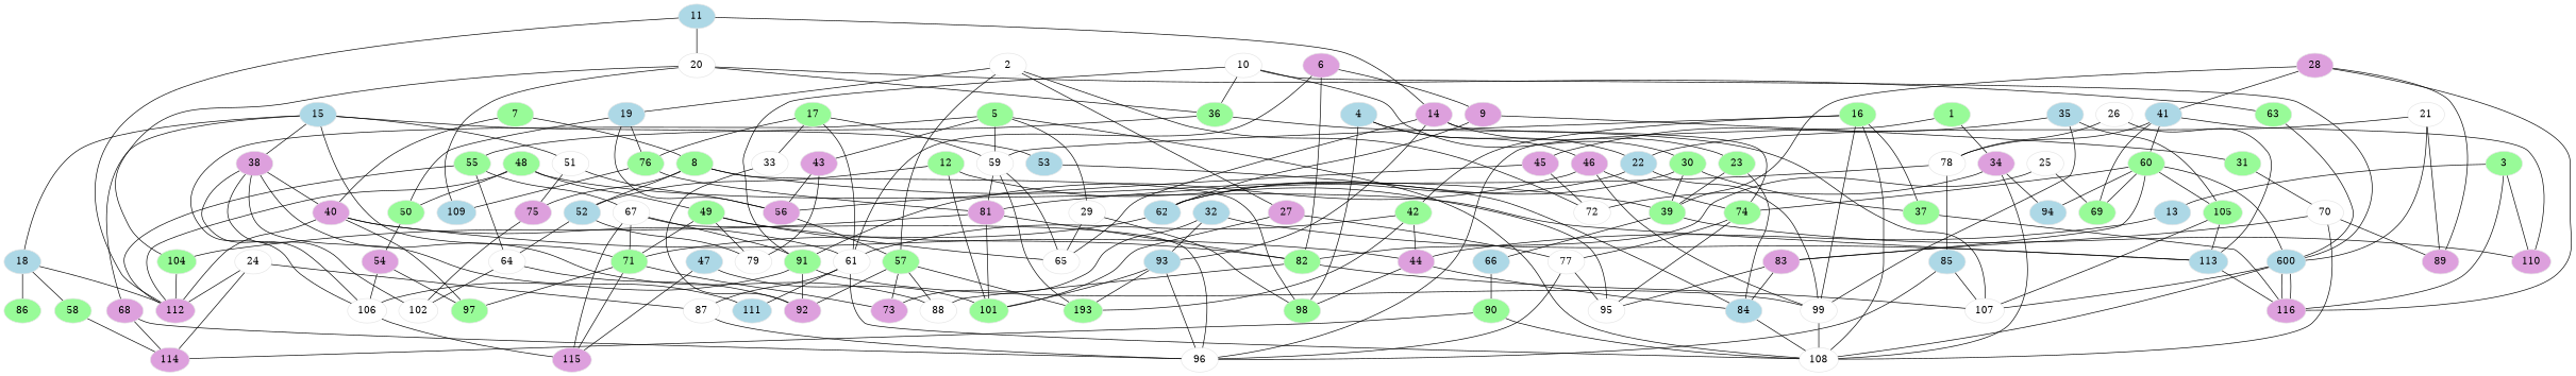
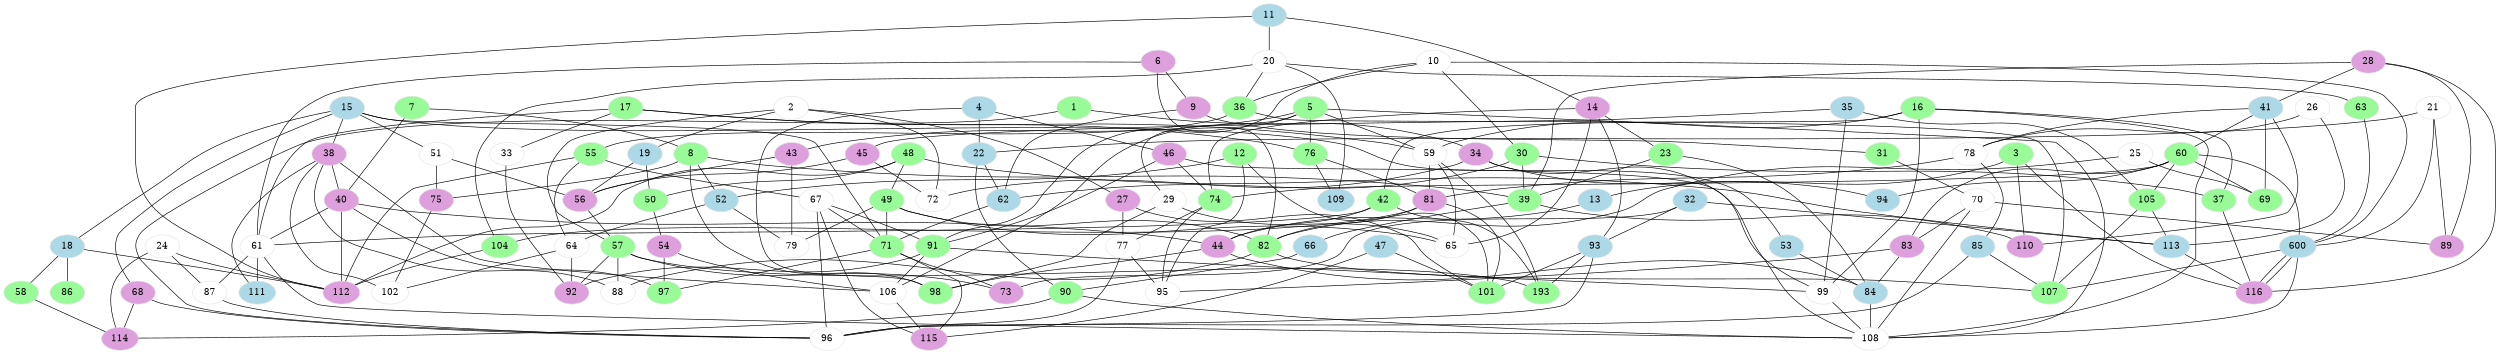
  graph {
    node [color=gray90 fillcolor=palegreen style=filled]
    34 [fillcolor=plum]
    1
    96 [fillcolor=white]
    72 [fillcolor=white]
    108 [fillcolor=white]
    94 [fillcolor=lightblue]
    2 [fillcolor=white]
    19 [fillcolor=lightblue]
    27 [fillcolor=plum]
    57
    76
    50
    56 [fillcolor=plum]
    101
    77 [fillcolor=white]
    73 [fillcolor=plum]
    92 [fillcolor=plum]
    88 [fillcolor=white]
    n19 [label=193]
    13 [fillcolor=lightblue]
    3
    110 [fillcolor=plum]
    116 [fillcolor=plum]
    44 [fillcolor=plum]
    4 [fillcolor=lightblue]
    22 [fillcolor=lightblue]
    46 [fillcolor=plum]
    98
    62 [fillcolor=lightblue]
    90
    91
    74
    99 [fillcolor=white]
    29 [fillcolor=white]
    5
    43 [fillcolor=plum]
    59 [fillcolor=white]
    106 [fillcolor=white]
    65 [fillcolor=white]
    79 [fillcolor=white]
    81 [fillcolor=plum]
    115 [fillcolor=plum]
    6 [fillcolor=plum]
    9 [fillcolor=plum]
    61 [fillcolor=white]
    82
    31
    87 [fillcolor=white]
    111 [fillcolor=lightblue]
-   107 [fillcolor=white]
+   107
    7
    8
    40 [fillcolor=plum]
    39
    52 [fillcolor=lightblue]
    75 [fillcolor=plum]
    112 [fillcolor=plum]
    97
    66 [fillcolor=lightblue]
    64 [fillcolor=white]
    102 [fillcolor=white]
    70 [fillcolor=white]
    71
    10 [fillcolor=white]
    30
    n66 [fillcolor=lightblue label=600]
    36
    37
    11 [fillcolor=lightblue]
    14 [fillcolor=plum]
    20 [fillcolor=white]
    23
    93 [fillcolor=lightblue]
    63
    104
    109 [fillcolor=lightblue]
    12
    95 [fillcolor=white]
    84 [fillcolor=lightblue]
    15 [fillcolor=lightblue]
    18 [fillcolor=lightblue]
    38 [fillcolor=plum]
    51 [fillcolor=white]
    53 [fillcolor=lightblue]
    68 [fillcolor=plum]
    58
    86
    114 [fillcolor=plum]
    16
    42
    17
    33 [fillcolor=white]
    54 [fillcolor=plum]
    55
    21 [fillcolor=white]
    89 [fillcolor=plum]
    24 [fillcolor=white]
    25 [fillcolor=white]
    69
    26 [fillcolor=white]
    78 [fillcolor=white]
    113 [fillcolor=lightblue]
    85 [fillcolor=lightblue]
    28 [fillcolor=plum]
    41 [fillcolor=lightblue]
    60
    83 [fillcolor=plum]
    32 [fillcolor=lightblue]
    35 [fillcolor=lightblue]
    45 [fillcolor=plum]
    105
    67 [fillcolor=white]
    47 [fillcolor=lightblue]
    48
    49
    34 -- 72
    34 -- 108
    34 -- 94
    1 -- 34
    1 -- 96
    2 -- 72
    2 -- 19
    2 -- 27
    2 -- 57
-   19 -- 76
+   5 -- 76
    19 -- 50
    19 -- 56
    27 -- 101
    27 -- 77
    57 -- 73
    57 -- 92
    57 -- 88
    57 -- n19
    76 -- 81
    76 -- 109
    50 -- 54
    56 -- 57
    77 -- 96
    77 -- 95
    13 -- 44
    3 -- 13
    3 -- 110
    3 -- 116
    44 -- 98
    44 -- 84
    4 -- 22
    4 -- 46
    4 -- 98
    22 -- 62
-   22 -- 99
+   22 -- 90
    46 -- 91
    46 -- 74
    46 -- 99
    62 -- 71
    90 -- 108
    90 -- 114
    91 -- 92
    91 -- 99
    91 -- 106
    74 -- 77
    74 -- 95
    99 -- 108
    29 -- 98
    29 -- 65
    5 -- 108
    5 -- 29
    5 -- 43
    5 -- 59
    5 -- 106
    43 -- 56
    43 -- 79
    59 -- n19
    59 -- 65
    59 -- 81
    106 -- 115
    81 -- 101
    81 -- 82
    81 -- 104
    6 -- 9
    6 -- 61
    6 -- 82
    9 -- 62
    9 -- 31
    61 -- 108
    61 -- 87
    61 -- 111
    82 -- 88
    82 -- 107
    31 -- 70
    87 -- 96
    7 -- 8
    7 -- 40
    8 -- 98
    8 -- 39
    8 -- 52
    8 -- 75
    40 -- 44
    40 -- 61
    40 -- 112
    40 -- 97
    39 -- 110
    39 -- 66
    52 -- 79
    52 -- 64
    75 -- 102
    66 -- 90
    64 -- 92
    64 -- 102
    70 -- 108
    70 -- 89
    70 -- 83
    71 -- 73
    71 -- 115
    71 -- 97
    10 -- 91
    10 -- 30
    10 -- n66
    10 -- 36
    30 -- 62
    30 -- 39
    30 -- 37
    n66 -- 108
    n66 -- 116
    n66 -- 116
    n66 -- 107
    36 -- 107
    36 -- 55
    37 -- 116
    11 -- 112
    11 -- 14
    11 -- 20
    14 -- 74
    14 -- 65
    14 -- 23
    14 -- 93
    20 -- 36
    20 -- 63
    20 -- 104
    20 -- 109
    23 -- 39
    23 -- 84
    93 -- 96
    93 -- 101
    93 -- n19
    63 -- n66
    104 -- 112
    12 -- 101
    12 -- 52
    12 -- 95
    84 -- 108
    15 -- 71
    15 -- 18
    15 -- 38
    15 -- 51
    15 -- 53
    15 -- 68
    18 -- 112
    18 -- 58
    18 -- 86
    38 -- 88
    38 -- 106
    38 -- 111
    38 -- 40
    38 -- 102
    51 -- 56
    51 -- 75
    53 -- 84
    68 -- 96
    68 -- 114
    58 -- 114
    16 -- 108
    16 -- 99
    16 -- 59
    16 -- 37
    16 -- 42
    42 -- n19
    42 -- 44
    42 -- 61
    17 -- 76
    17 -- 59
    17 -- 61
    17 -- 33
    33 -- 92
    54 -- 106
    54 -- 97
    55 -- 112
    55 -- 64
    55 -- 67
    21 -- 22
    21 -- n66
    21 -- 89
    24 -- 87
    24 -- 112
    24 -- 114
    25 -- 82
    25 -- 69
    26 -- 78
    26 -- 113
    78 -- 81
    78 -- 85
    113 -- 116
    85 -- 96
    85 -- 107
    28 -- 116
    28 -- 39
    28 -- 89
    28 -- 41
    41 -- 110
    41 -- 69
    41 -- 78
    41 -- 60
    60 -- 94
    60 -- 74
    60 -- n66
    60 -- 69
    60 -- 83
    60 -- 105
    83 -- 95
    83 -- 84
    32 -- 73
    32 -- 93
    32 -- 113
    35 -- 99
    35 -- 45
    35 -- 105
    45 -- 72
    45 -- 56
    105 -- 107
    105 -- 113
    67 -- 96
    67 -- 91
    67 -- 115
    67 -- 71
    47 -- 101
    47 -- 115
    48 -- 50
    48 -- 112
    48 -- 113
    48 -- 49
    49 -- 65
    49 -- 79
    49 -- 82
    49 -- 71
  }
